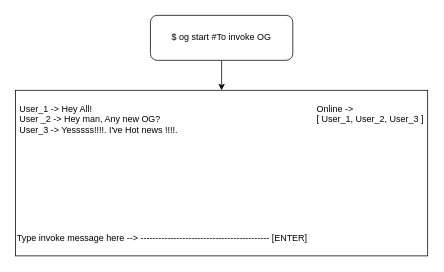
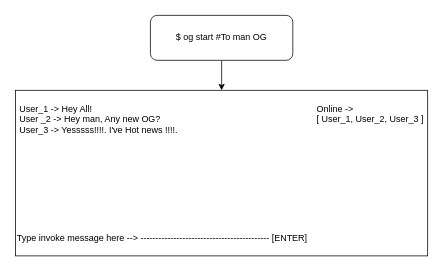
  <mxCell id="0" />
  <mxCell id="1" parent="0" />
  <mxCell id="2" value="&amp;nbsp;User_1 -&amp;gt; Hey All!&amp;nbsp; &amp;nbsp; &amp;nbsp; &amp;nbsp; &amp;nbsp;&amp;nbsp;&lt;span style=&quot;white-space: pre;&quot;&gt;&#09;&lt;/span&gt;&lt;span style=&quot;white-space: pre;&quot;&gt;&#09;&lt;/span&gt;&lt;span style=&quot;white-space: pre;&quot;&gt;&#09;&lt;/span&gt;&lt;span style=&quot;white-space: pre;&quot;&gt;&#09;&lt;/span&gt;&lt;span style=&quot;white-space: pre;&quot;&gt;&#09;&lt;/span&gt;&lt;span style=&quot;white-space: pre;&quot;&gt;&#09;&lt;/span&gt;&lt;span style=&quot;white-space: pre;&quot;&gt;&#09;&lt;/span&gt;&lt;span style=&quot;white-space: pre;&quot;&gt;&#09;&lt;/span&gt;&lt;span style=&quot;white-space: pre;&quot;&gt;&#09;&lt;/span&gt;&lt;span style=&quot;white-space: pre;&quot;&gt;&#09;&lt;/span&gt;Online -&amp;gt;&lt;br&gt;&amp;nbsp;User _2 -&amp;gt; Hey man, Any new OG?&amp;nbsp; &amp;nbsp; &amp;nbsp; &amp;nbsp; &amp;nbsp; &amp;nbsp;&lt;span style=&quot;white-space: pre;&quot;&gt;&#09;&lt;/span&gt;&lt;span style=&quot;white-space: pre;&quot;&gt;&#09;&lt;/span&gt;&lt;span style=&quot;white-space: pre;&quot;&gt;&#09;&lt;/span&gt;&lt;span style=&quot;white-space: pre;&quot;&gt;&#09;&lt;/span&gt;&lt;span style=&quot;white-space: pre;&quot;&gt;&#09;&lt;/span&gt;&lt;span style=&quot;white-space: pre;&quot;&gt;&#09;&lt;/span&gt;&lt;span style=&quot;white-space: pre;&quot;&gt;&#09;&lt;/span&gt;[ User_1, User_2, User_3 ]&lt;br&gt;&amp;nbsp;User_3 -&amp;gt; Yesssss!!!!. I've Hot news !!!!.&amp;nbsp; &amp;nbsp; &amp;nbsp; &amp;nbsp; &amp;nbsp; &amp;nbsp; &amp;nbsp;&amp;nbsp;&lt;br&gt;&lt;br&gt;&lt;br&gt;&lt;br&gt;&lt;br&gt;&lt;br&gt;&lt;br&gt;&lt;br&gt;&lt;br&gt;&lt;br&gt;Type invoke message here --&amp;gt; ------------------------------------------- [ENTER]" style="rounded=0;whiteSpace=wrap;html=1;align=left;" vertex="1" parent="1"><mxGeometry x="20" y="120" width="550" height="221" as="geometry" /></mxCell>
  <mxCell id="3" value="" style="edgeStyle=orthogonalEdgeStyle;rounded=0;orthogonalLoop=1;jettySize=auto;html=1;" edge="1" parent="1" source="4" target="2"><mxGeometry relative="1" as="geometry" /></mxCell>
- <mxCell id="4" value="$ og start #To invoke OG" style="rounded=1;whiteSpace=wrap;html=1;" vertex="1" parent="1"><mxGeometry x="200" y="20" width="190" height="60" as="geometry" /></mxCell>
+ <mxCell id="4" value="$ og start #To man OG" style="rounded=1;whiteSpace=wrap;html=1;" vertex="1" parent="1"><mxGeometry x="200" y="20" width="190" height="60" as="geometry" /></mxCell>
